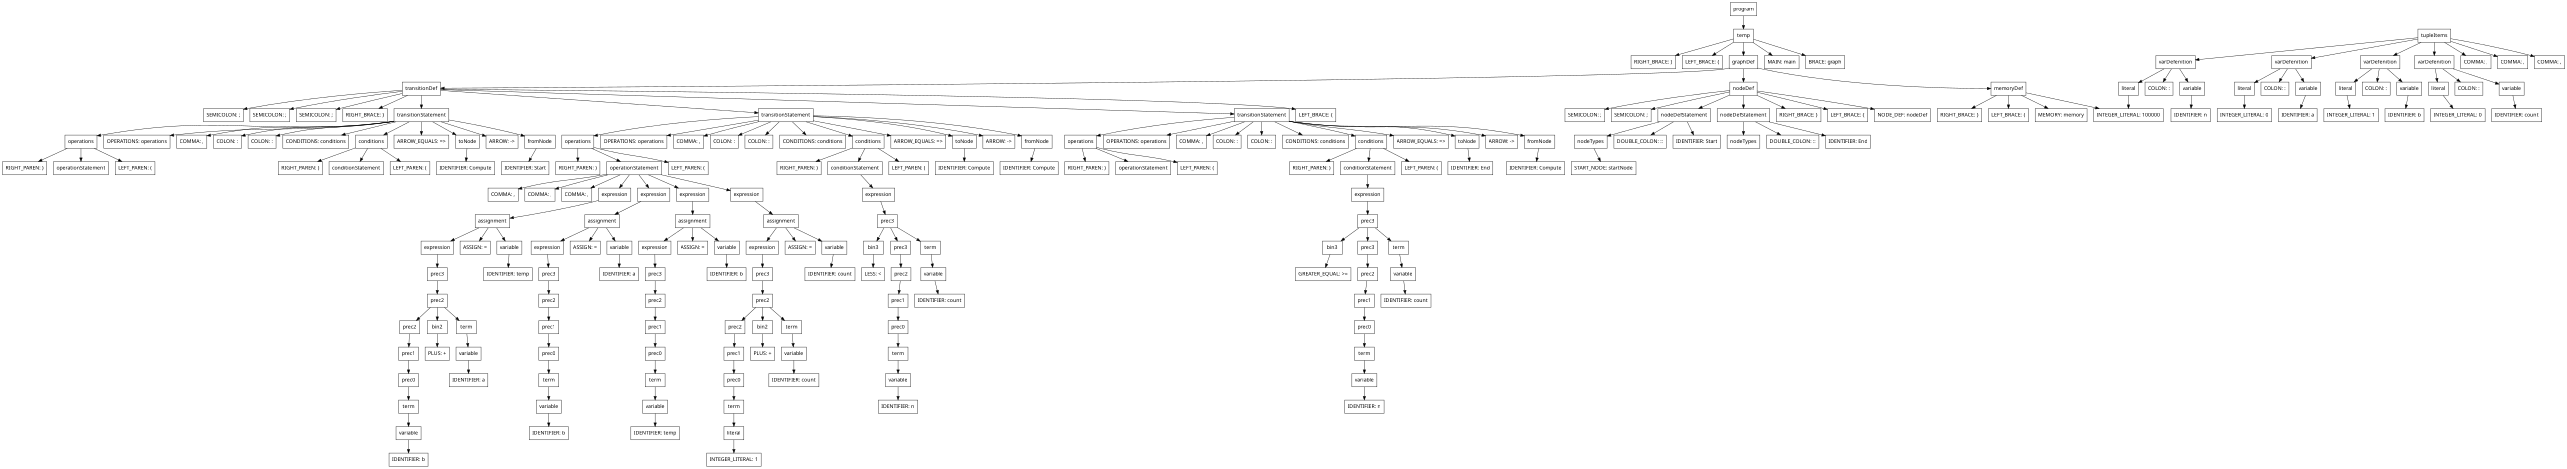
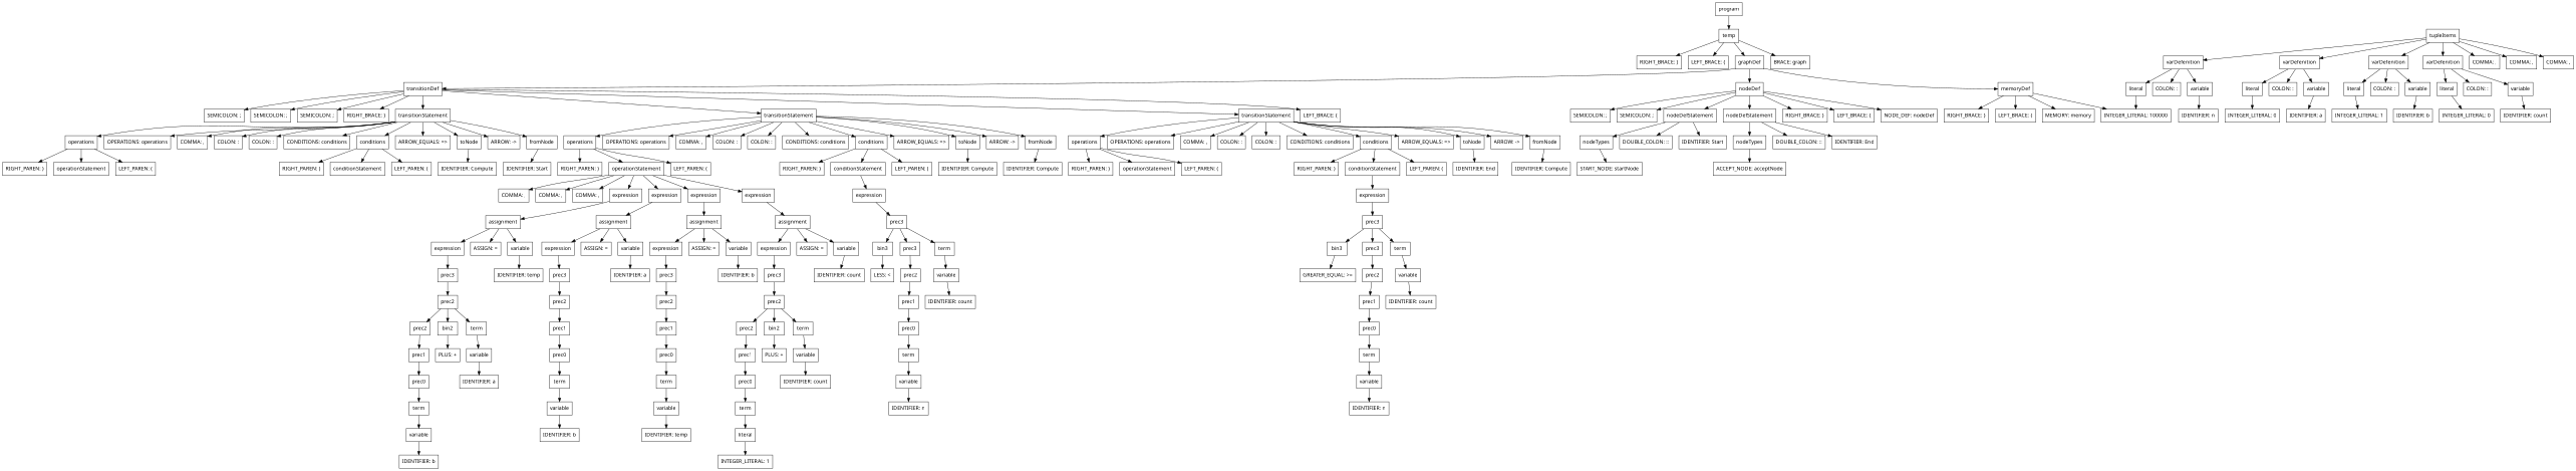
  digraph {
    fontname="Noto Sans"
    node [fontname="Noto Sans" shape=box]
    edge [fontname="Noto Sans"]
    n1 [label=program]
    n2 [label=temp]
    n3 [label="RIGHT_BRACE: }"]
    n4 [label="LEFT_BRACE: {"]
    n5 [label=graphDef]
-   n6 [label="MAIN: main"]
    n7 [label="BRACE: graph"]
    n8 [label=transitionDef]
    n9 [label=nodeDef]
    n10 [label=memoryDef]
    n11 [label="SEMICOLON: ;"]
    n12 [label="SEMICOLON: ;"]
    n13 [label="SEMICOLON: ;"]
    n14 [label="RIGHT_BRACE: }"]
    n15 [label=transitionStatement]
    n16 [label=transitionStatement]
    n17 [label=transitionStatement]
    n18 [label="LEFT_BRACE: {"]
    n19 [label="SEMICOLON: ;"]
    n20 [label="SEMICOLON: ;"]
    n21 [label=nodeDefStatement]
    n22 [label=nodeDefStatement]
    n23 [label="RIGHT_BRACE: }"]
    n24 [label="LEFT_BRACE: {"]
    n25 [label="NODE_DEF: nodeDef"]
    n26 [label="RIGHT_BRACE: }"]
    n27 [label="LEFT_BRACE: {"]
    n28 [label="MEMORY: memory"]
    n29 [label="INTEGER_LITERAL: 100000"]
    n30 [label=operations]
    n31 [label="OPERATIONS: operations"]
    n32 [label="COMMA: ,"]
    n33 [label="COLON: :"]
    n34 [label="COLON: :"]
    n35 [label="CONDITIONS: conditions"]
    n36 [label=conditions]
    n37 [label="ARROW_EQUALS: =>"]
    n38 [label=toNode]
    n39 [label="ARROW: ->"]
    n40 [label=fromNode]
    n41 [label=operations]
    n42 [label="OPERATIONS: operations"]
    n43 [label="COMMA: ,"]
    n44 [label="COLON: :"]
    n45 [label="COLON: :"]
    n46 [label="CONDITIONS: conditions"]
    n47 [label=conditions]
    n48 [label="ARROW_EQUALS: =>"]
    n49 [label=toNode]
    n50 [label="ARROW: ->"]
    n51 [label=fromNode]
    n52 [label=operations]
    n53 [label="OPERATIONS: operations"]
    n54 [label="COMMA: ,"]
    n55 [label="COLON: :"]
    n56 [label="COLON: :"]
    n57 [label="CONDITIONS: conditions"]
    n58 [label=conditions]
    n59 [label="ARROW_EQUALS: =>"]
    n60 [label=toNode]
    n61 [label="ARROW: ->"]
    n62 [label=fromNode]
    n63 [label="RIGHT_PAREN: )"]
    n64 [label=operationStatement]
    n65 [label="LEFT_PAREN: ("]
    n66 [label="RIGHT_PAREN: )"]
    n67 [label=conditionStatement]
    n68 [label="LEFT_PAREN: ("]
    n69 [label="IDENTIFIER: Compute"]
    n70 [label="IDENTIFIER: Start"]
    n71 [label="RIGHT_PAREN: )"]
    n72 [label=operationStatement]
    n73 [label="LEFT_PAREN: ("]
    n74 [label="RIGHT_PAREN: )"]
    n75 [label=conditionStatement]
    n76 [label="LEFT_PAREN: ("]
    n77 [label="IDENTIFIER: Compute"]
    n78 [label="IDENTIFIER: Compute"]
    n79 [label="COMMA: ,"]
    n80 [label="COMMA: ,"]
    n81 [label="COMMA: ,"]
    n82 [label=expression]
    n83 [label=expression]
    n84 [label=expression]
    n85 [label=expression]
    n86 [label=assignment]
    n87 [label=assignment]
    n88 [label=assignment]
    n89 [label=assignment]
    n90 [label=expression]
    n91 [label="ASSIGN: ="]
    n92 [label=variable]
    n93 [label=prec3]
    n94 [label="IDENTIFIER: temp"]
    n95 [label=prec2]
    n96 [label=prec2]
    n97 [label=bin2]
    n98 [label=term]
    n99 [label=prec1]
    n100 [label="PLUS: +"]
    n101 [label=variable]
    n102 [label=prec0]
    n103 [label=term]
    n104 [label=variable]
    n105 [label="IDENTIFIER: b"]
    n106 [label="IDENTIFIER: a"]
    n107 [label=expression]
    n108 [label="ASSIGN: ="]
    n109 [label=variable]
    n110 [label=prec3]
    n111 [label="IDENTIFIER: a"]
    n112 [label=prec2]
    n113 [label=prec1]
    n114 [label=prec0]
    n115 [label=term]
    n116 [label=variable]
    n117 [label="IDENTIFIER: b"]
    n118 [label=expression]
    n119 [label="ASSIGN: ="]
    n120 [label=variable]
    n121 [label=prec3]
    n122 [label="IDENTIFIER: b"]
    n123 [label=prec2]
    n124 [label=prec1]
    n125 [label=prec0]
    n126 [label=term]
    n127 [label=variable]
    n128 [label="IDENTIFIER: temp"]
    n129 [label=expression]
    n130 [label="ASSIGN: ="]
    n131 [label=variable]
    n132 [label=prec3]
    n133 [label="IDENTIFIER: count"]
    n134 [label=prec2]
    n135 [label=prec2]
    n136 [label=bin2]
    n137 [label=term]
    n138 [label=prec1]
    n139 [label="PLUS: +"]
    n140 [label=variable]
    n141 [label=prec0]
    n142 [label=term]
    n143 [label=literal]
    n144 [label="INTEGER_LITERAL: 1"]
    n145 [label="IDENTIFIER: count"]
    n146 [label=expression]
    n147 [label=prec3]
    n148 [label=bin3]
    n149 [label=prec3]
    n150 [label=term]
    n151 [label="LESS: <"]
    n152 [label=prec2]
    n153 [label=variable]
    n154 [label=prec1]
    n155 [label=prec0]
    n156 [label=term]
    n157 [label=variable]
    n158 [label="IDENTIFIER: n"]
    n159 [label="IDENTIFIER: count"]
    n160 [label="RIGHT_PAREN: )"]
    n161 [label=operationStatement]
    n162 [label="LEFT_PAREN: ("]
    n163 [label="RIGHT_PAREN: )"]
    n164 [label=conditionStatement]
    n165 [label="LEFT_PAREN: ("]
    n166 [label="IDENTIFIER: End"]
    n167 [label="IDENTIFIER: Compute"]
    n168 [label=expression]
    n169 [label=prec3]
    n170 [label=bin3]
    n171 [label=prec3]
    n172 [label=term]
    n173 [label="GREATER_EQUAL: >="]
    n174 [label=prec2]
    n175 [label=variable]
    n176 [label=prec1]
    n177 [label=prec0]
    n178 [label=term]
    n179 [label=variable]
    n180 [label="IDENTIFIER: n"]
    n181 [label="IDENTIFIER: count"]
    n182 [label=nodeTypes]
    n183 [label="DOUBLE_COLON: ::"]
    n184 [label="IDENTIFIER: Start"]
    n185 [label=nodeTypes]
    n186 [label="DOUBLE_COLON: ::"]
    n187 [label="IDENTIFIER: End"]
    n188 [label="START_NODE: startNode"]
+   n189 [label="ACCEPT_NODE: acceptNode"]
    n190 [label=tupleItems]
    n191 [label=varDefenition]
    n192 [label=varDefenition]
    n193 [label=varDefenition]
    n194 [label=varDefenition]
    n195 [label="COMMA: ,"]
    n196 [label="COMMA: ,"]
    n197 [label="COMMA: ,"]
    n198 [label=literal]
    n199 [label="COLON: :"]
    n200 [label=variable]
    n201 [label=literal]
    n202 [label="COLON: :"]
    n203 [label=variable]
    n204 [label=literal]
    n205 [label="COLON: :"]
    n206 [label=variable]
    n207 [label=literal]
    n208 [label="COLON: :"]
    n209 [label=variable]
    n210 [label="INTEGER_LITERAL: 0"]
    n211 [label="IDENTIFIER: a"]
    n212 [label="INTEGER_LITERAL: 1"]
    n213 [label="IDENTIFIER: b"]
    n214 [label="IDENTIFIER: n"]
    n215 [label="INTEGER_LITERAL: 0"]
    n216 [label="IDENTIFIER: count"]
    n1 -> n2
    n2 -> n3
    n2 -> n4
    n2 -> n5
-   n2 -> n6
    n2 -> n7
    n5 -> n8
    n5 -> n9
    n5 -> n10
    n8 -> n11
    n8 -> n12
    n8 -> n13
    n8 -> n14
    n8 -> n15
    n8 -> n16
    n8 -> n17
    n8 -> n18
    n9 -> n19
    n9 -> n20
    n9 -> n21
    n9 -> n22
    n9 -> n23
    n9 -> n24
    n9 -> n25
    n10 -> n26
    n10 -> n27
    n10 -> n28
    n10 -> n29
    n15 -> n30
    n15 -> n31
    n15 -> n32
    n15 -> n33
    n15 -> n34
    n15 -> n35
    n15 -> n36
    n15 -> n37
    n15 -> n38
    n15 -> n39
    n15 -> n40
    n16 -> n41
    n16 -> n42
    n16 -> n43
    n16 -> n44
    n16 -> n45
    n16 -> n46
    n16 -> n47
    n16 -> n48
    n16 -> n49
    n16 -> n50
    n16 -> n51
    n17 -> n52
    n17 -> n53
    n17 -> n54
    n17 -> n55
    n17 -> n56
    n17 -> n57
    n17 -> n58
    n17 -> n59
    n17 -> n60
    n17 -> n61
    n17 -> n62
    n21 -> n182
    n21 -> n183
    n21 -> n184
    n22 -> n185
    n22 -> n186
    n22 -> n187
    n30 -> n63
    n30 -> n64
    n30 -> n65
    n36 -> n66
    n36 -> n67
    n36 -> n68
    n38 -> n69
    n40 -> n70
    n41 -> n71
    n41 -> n72
    n41 -> n73
    n47 -> n74
    n47 -> n75
    n47 -> n76
    n49 -> n77
    n51 -> n78
    n52 -> n160
    n52 -> n161
    n52 -> n162
    n58 -> n163
    n58 -> n164
    n58 -> n165
    n60 -> n166
    n62 -> n167
    n72 -> n79
    n72 -> n80
    n72 -> n81
    n72 -> n82
    n72 -> n83
    n72 -> n84
    n72 -> n85
    n75 -> n146
    n82 -> n86
    n83 -> n87
    n84 -> n88
    n85 -> n89
    n86 -> n90
    n86 -> n91
    n86 -> n92
    n87 -> n107
    n87 -> n108
    n87 -> n109
    n88 -> n118
    n88 -> n119
    n88 -> n120
    n89 -> n129
    n89 -> n130
    n89 -> n131
    n90 -> n93
    n92 -> n94
    n93 -> n95
    n95 -> n96
    n95 -> n97
    n95 -> n98
    n96 -> n99
    n97 -> n100
    n98 -> n101
    n99 -> n102
    n101 -> n106
    n102 -> n103
    n103 -> n104
    n104 -> n105
    n107 -> n110
    n109 -> n111
    n110 -> n112
    n112 -> n113
    n113 -> n114
    n114 -> n115
    n115 -> n116
    n116 -> n117
    n118 -> n121
    n120 -> n122
    n121 -> n123
    n123 -> n124
    n124 -> n125
    n125 -> n126
    n126 -> n127
    n127 -> n128
    n129 -> n132
    n131 -> n133
    n132 -> n134
    n134 -> n135
    n134 -> n136
    n134 -> n137
    n135 -> n138
    n136 -> n139
    n137 -> n140
    n138 -> n141
    n140 -> n145
    n141 -> n142
    n142 -> n143
    n143 -> n144
    n146 -> n147
    n147 -> n148
    n147 -> n149
    n147 -> n150
    n148 -> n151
    n149 -> n152
    n150 -> n153
    n152 -> n154
    n153 -> n159
    n154 -> n155
    n155 -> n156
    n156 -> n157
    n157 -> n158
    n164 -> n168
    n168 -> n169
    n169 -> n170
    n169 -> n171
    n169 -> n172
    n170 -> n173
    n171 -> n174
    n172 -> n175
    n174 -> n176
    n175 -> n181
    n176 -> n177
    n177 -> n178
    n178 -> n179
    n179 -> n180
    n182 -> n188
+   n185 -> n189
    n190 -> n191
    n190 -> n192
    n190 -> n193
    n190 -> n194
    n190 -> n195
    n190 -> n196
    n190 -> n197
    n191 -> n198
    n191 -> n199
    n191 -> n200
    n192 -> n201
    n192 -> n202
    n192 -> n203
    n193 -> n204
    n193 -> n205
    n193 -> n206
    n194 -> n207
    n194 -> n208
    n194 -> n209
    n198 -> n210
    n200 -> n211
    n201 -> n212
    n203 -> n213
    n204 -> n29
    n206 -> n214
    n207 -> n215
    n209 -> n216
  }
